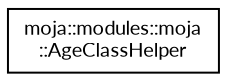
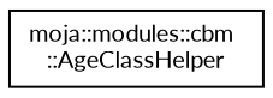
  digraph {
    rankdir=LR
    fontname=Lato
-   n1 [color=black fillcolor=white fontname=Lato fontsize=10 height=0.2 label="moja::modules::moja\l::AgeClassHelper" shape=record style=filled width=0.4]
+   n1 [color=black fillcolor=white fontname=Lato fontsize=10 height=0.2 label="moja::modules::cbm\l::AgeClassHelper" shape=record style=filled width=0.4]
  }
